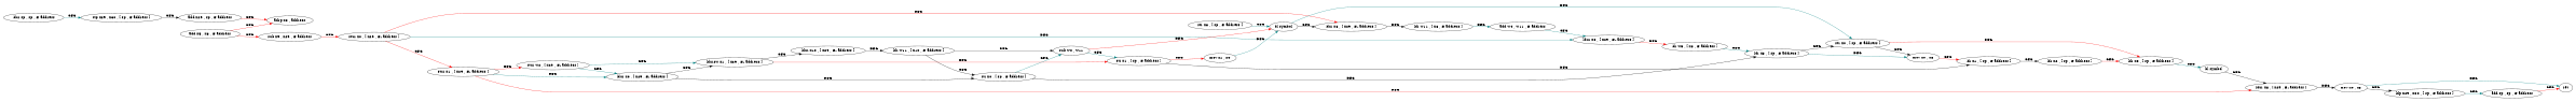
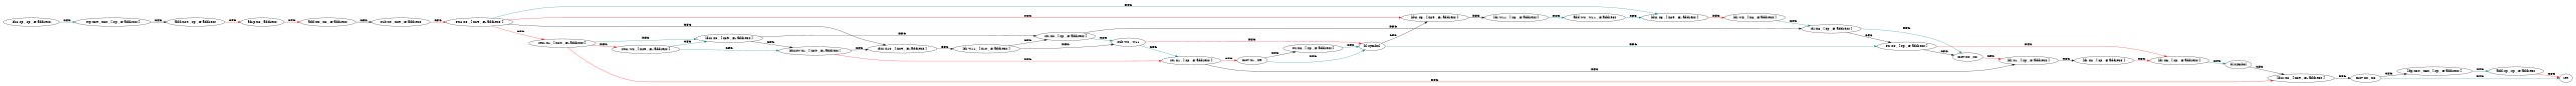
  digraph {
    rankdir=LR
    edge [color=black]
    n1 [label="ldur sp , sp , # address"]
    n2 [label="stp x29 , x30 , [ sp , # address ]"]
    n3 [label="add x29 , sp , # address"]
    n4 [label="adrp x8 , address"]
    n5 [label="add x5 , x8 , # address"]
    n6 [label="sub x9 , x29 , # address"]
    n7 [label="stur x0 , [ x29 , #- address ]"]
    n8 [label="stur x1 , [ x29 , #- address ]"]
    n9 [label="ldur x10 , [ x29 , #- address ]"]
    n10 [label="ldur x8 , [ x29 , #- address ]"]
    n11 [label="ldur x8 , [ x29 , #- address ]"]
    n12 [label="stur w2 , [ x29 , #- address ]"]
    n13 [label="ldur x0 , [ x29 , #- address ]"]
    n14 [label="ldur x8 , [ x29 , #- address ]"]
    n15 [label="ldr w11 , [ x10 , # address ]"]
    n16 [label="ldr w11 , [ x8 , # address ]"]
    n17 [label="ldr w5 , [ x8 , # address ]"]
    n18 [label="ldursw x1 , [ x29 , #- address ]"]
    n19 [label="str x0 , [ sp , # address ]"]
    n20 [label="mov x0 , x8"]
    n21 [label="str x1 , [ sp , # address ]"]
    n22 [label="sub w0 , w11"]
    n23 [label="ldr x8 , [ sp , # address ]"]
    n24 [label="mov x1 , x9"]
    n25 [label="ldr x1 , [ sp , # address ]"]
    n26 [label="bl symbol"]
    n27 [label="str x0 , [ sp , # address ]"]
    n28 [label="mov x0 , x8"]
    n29 [label="str x8 , [ sp , # address ]"]
    n30 [label="ldr x2 , [ sp , # address ]"]
    n31 [label="ldr x3 , [ sp , # address ]"]
    n32 [label="add w4 , w11 , # address"]
    n33 [label="bl symbol"]
    n34 [label="ldp x29 , x30 , [ sp , # address ]"]
    n35 [label=ret]
    n36 [label="add sp , sp , # address"]
    n1 -> n2 [color=teal label=CFG]
    n2 -> n3 [label=CFG]
    n3 -> n4 [color=red label=CFG]
-   n5 -> n4 [color=red label=CFG]
-   n5 -> n6 [color=red label=CFG]
+   n4 -> n5 [color=red label=CFG]
+   n5 -> n6 [label=CFG]
    n6 -> n7 [color=red label=CFG]
    n7 -> n8 [color=red label=CFG]
+   n7 -> n9 [label=DFG]
    n7 -> n10 [color=red label=DFG]
    n7 -> n11 [color=teal label=DFG]
    n8 -> n12 [color=red label=DFG]
    n8 -> n13 [color=teal label=DFG]
    n8 -> n14 [color=red label=DFG]
    n9 -> n15 [label=DFG]
    n10 -> n16 [label=DFG]
    n11 -> n17 [color=red label=DFG]
    n12 -> n13 [color=teal label=CFG]
    n12 -> n18 [color=teal label=CFG]
    n13 -> n18 [label=CFG]
    n13 -> n19 [label=DFG]
    n14 -> n20 [label=DFG]
    n15 -> n19 [label=CFG]
    n15 -> n22 [label=DFG]
    n16 -> n32 [color=teal label=DFG]
    n17 -> n23 [color=teal label=CFG]
    n18 -> n9 [label=CFG]
    n18 -> n21 [color=red label=DFG]
    n19 -> n22 [color=teal label=CFG]
    n19 -> n23 [label=DFG]
    n20 -> n34 [label=CFG]
    n20 -> n35 [color=teal label=DFG]
    n21 -> n24 [color=red label=CFG]
    n21 -> n25 [label=DFG]
    n22 -> n21 [color=teal label=CFG]
    n22 -> n26 [color=red label=DFG]
    n23 -> n27 [label=CFG]
    n23 -> n28 [color=teal label=DFG]
    n24 -> n26 [color=teal label=DFG]
+   n24 -> n29 [label=CFG]
    n25 -> n30 [label=CFG]
    n26 -> n10 [label=CFG]
    n26 -> n27 [color=teal label=DFG]
    n27 -> n28 [label=CFG]
    n27 -> n31 [color=red label=DFG]
    n28 -> n25 [color=red label=CFG]
    n29 -> n26 [color=teal label=CFG]
    n30 -> n31 [color=red label=CFG]
    n31 -> n33 [color=teal label=CFG]
    n32 -> n11 [color=teal label=CFG]
    n33 -> n14 [label=CFG]
    n34 -> n36 [color=teal label=CFG]
    n36 -> n35 [color=red label=CFG]
  }
